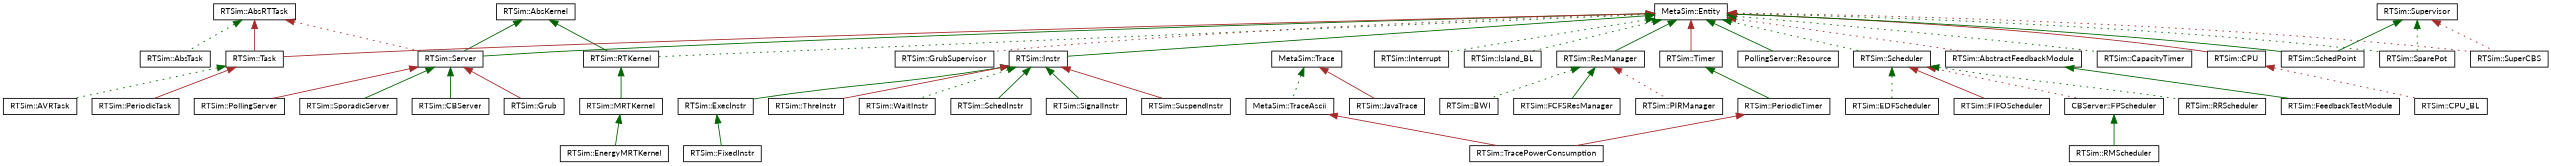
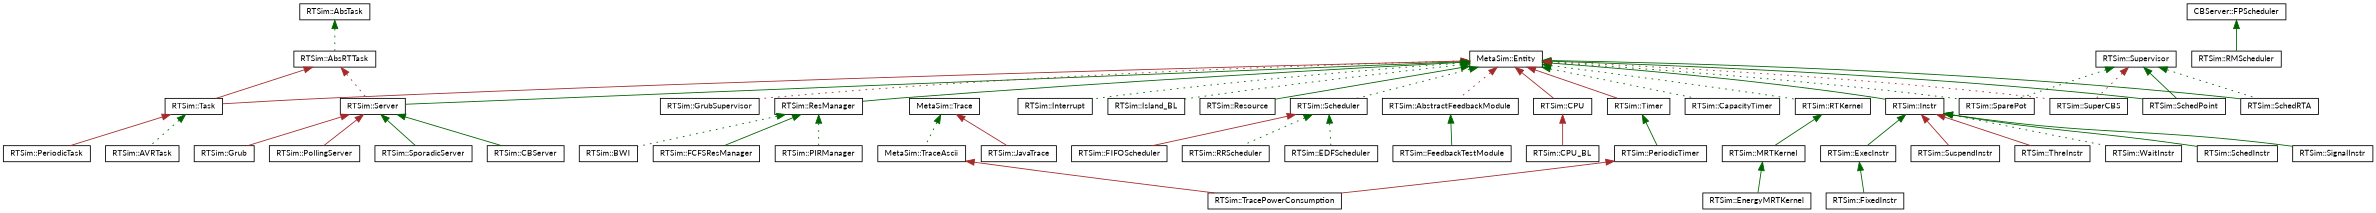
  digraph {
    fontname=Lato
    rankdir=TB
    node [color=black fillcolor=white fontname=Lato fontsize=10 shape=record style=filled]
    edge [color=darkgreen dir=back fontname=Lato fontsize=10 labelfontname=Helvetica labelfontsize=10 style=solid]
-   n1 [height=0.2 label="RTSim::AbsKernel" width=0.4]
    n2 [height=0.2 label="RTSim::RTKernel" width=0.4]
    n3 [height=0.2 label="RTSim::Server" width=0.4]
    n4 [height=0.2 label="RTSim::MRTKernel" width=0.4]
    n5 [height=0.2 label="RTSim::CBServer" width=0.4]
    n6 [height=0.2 label="RTSim::Grub" width=0.4]
    n7 [height=0.2 label="RTSim::PollingServer" width=0.4]
    n8 [height=0.2 label="RTSim::SporadicServer" width=0.4]
    n9 [height=0.2 label="RTSim::EnergyMRTKernel" width=0.4]
    n10 [height=0.2 label="RTSim::AbsTask" width=0.4]
    n11 [height=0.2 label="RTSim::AbsRTTask" width=0.4]
    n12 [height=0.2 label="RTSim::Task" width=0.4]
    n13 [height=0.2 label="RTSim::AVRTask" width=0.4]
    n14 [height=0.2 label="RTSim::PeriodicTask" width=0.4]
    n15 [height=0.2 label="MetaSim::Entity" width=0.4]
    n16 [height=0.2 label="RTSim::AbstractFeedbackModule" width=0.4]
    n17 [height=0.2 label="RTSim::CapacityTimer" width=0.4]
    n18 [height=0.2 label="RTSim::CPU" width=0.4]
    n19 [height=0.2 label="RTSim::GrubSupervisor" width=0.4]
    n20 [height=0.2 label="RTSim::Instr" width=0.4]
    n21 [height=0.2 label="RTSim::Interrupt" width=0.4]
    n22 [height=0.2 label="RTSim::Island_BL" width=0.4]
    n23 [height=0.2 label="RTSim::ResManager" width=0.4]
-   n24 [height=0.2 label="PollingServer::Resource" width=0.4]
+   n24 [height=0.2 label="RTSim::Resource" width=0.4]
    n25 [height=0.2 label="RTSim::SchedPoint" width=0.4]
+   n26 [height=0.2 label="RTSim::SchedRTA" width=0.4]
    n27 [height=0.2 label="RTSim::Scheduler" width=0.4]
    n28 [height=0.2 label="RTSim::SparePot" width=0.4]
    n29 [height=0.2 label="RTSim::SuperCBS" width=0.4]
    n30 [height=0.2 label="RTSim::Timer" width=0.4]
    n31 [height=0.2 label="RTSim::FeedbackTestModule" width=0.4]
    n32 [height=0.2 label="RTSim::CPU_BL" width=0.4]
    n33 [height=0.2 label="RTSim::ExecInstr" width=0.4]
    n34 [height=0.2 label="RTSim::SchedInstr" width=0.4]
    n35 [height=0.2 label="RTSim::SignalInstr" width=0.4]
    n36 [height=0.2 label="RTSim::SuspendInstr" width=0.4]
    n37 [height=0.2 label="RTSim::ThreInstr" width=0.4]
    n38 [height=0.2 label="RTSim::WaitInstr" width=0.4]
    n39 [height=0.2 label="RTSim::BWI" width=0.4]
    n40 [height=0.2 label="RTSim::FCFSResManager" width=0.4]
    n41 [height=0.2 label="RTSim::PIRManager" width=0.4]
    n42 [height=0.2 label="RTSim::EDFScheduler" width=0.4]
    n43 [height=0.2 label="RTSim::FIFOScheduler" width=0.4]
    n44 [height=0.2 label="CBServer::FPScheduler" width=0.4]
    n45 [height=0.2 label="RTSim::RRScheduler" width=0.4]
    n46 [height=0.2 label="RTSim::PeriodicTimer" width=0.4]
    n47 [height=0.2 label="RTSim::FixedInstr" width=0.4]
    n48 [height=0.2 label="RTSim::RMScheduler" width=0.4]
    n49 [height=0.2 label="RTSim::TracePowerConsumption" width=0.4]
    n50 [height=0.2 label="RTSim::Supervisor" width=0.4]
    n51 [height=0.2 label="MetaSim::Trace" width=0.4]
    n52 [height=0.2 label="MetaSim::TraceAscii" width=0.4]
    n53 [height=0.2 label="RTSim::JavaTrace" width=0.4]
-   n1 -> n2
-   n1 -> n3
    n2 -> n4
    n3 -> n5
    n3 -> n6 [color=brown]
    n3 -> n7 [color=brown]
    n3 -> n8
    n4 -> n9
-   n11 -> n10 [style=dotted]
+   n10 -> n11 [style=dotted]
    n11 -> n3 [color=brown style=dotted]
    n11 -> n12 [color=brown]
    n12 -> n13 [style=dotted]
    n12 -> n14 [color=brown]
    n15 -> n2 [style=dotted]
    n15 -> n3
    n15 -> n12 [color=brown]
    n15 -> n16 [color=brown style=dotted]
    n15 -> n17 [style=dotted]
    n15 -> n18 [color=brown]
    n15 -> n19 [color=brown style=dotted]
    n15 -> n20
    n15 -> n21 [style=dotted]
    n15 -> n22 [style=dotted]
    n15 -> n23
    n15 -> n24
    n15 -> n25
+   n15 -> n26
    n15 -> n27 [style=dotted]
    n15 -> n28 [style=dotted]
    n15 -> n29 [color=brown style=dotted]
    n15 -> n30 [color=brown]
    n16 -> n31
-   n18 -> n32 [color=brown style=dotted]
+   n18 -> n32 [color=brown]
    n20 -> n33
    n20 -> n34
    n20 -> n35
    n20 -> n36 [color=brown]
    n20 -> n37 [color=brown]
    n20 -> n38 [style=dotted]
    n23 -> n39 [style=dotted]
    n23 -> n40
-   n23 -> n41 [color=brown style=dotted]
+   n23 -> n41 [style=dotted]
    n27 -> n42 [style=dotted]
    n27 -> n43 [color=brown]
-   n27 -> n44 [color=brown style=dotted]
    n27 -> n45 [style=dotted]
    n30 -> n46
    n33 -> n47
    n44 -> n48
    n46 -> n49 [color=brown]
    n50 -> n25
+   n50 -> n26 [style=dotted]
    n50 -> n28 [style=dotted]
    n50 -> n29 [color=brown style=dotted]
    n51 -> n52 [style=dotted]
    n51 -> n53 [color=brown]
    n52 -> n49 [color=brown]
  }
